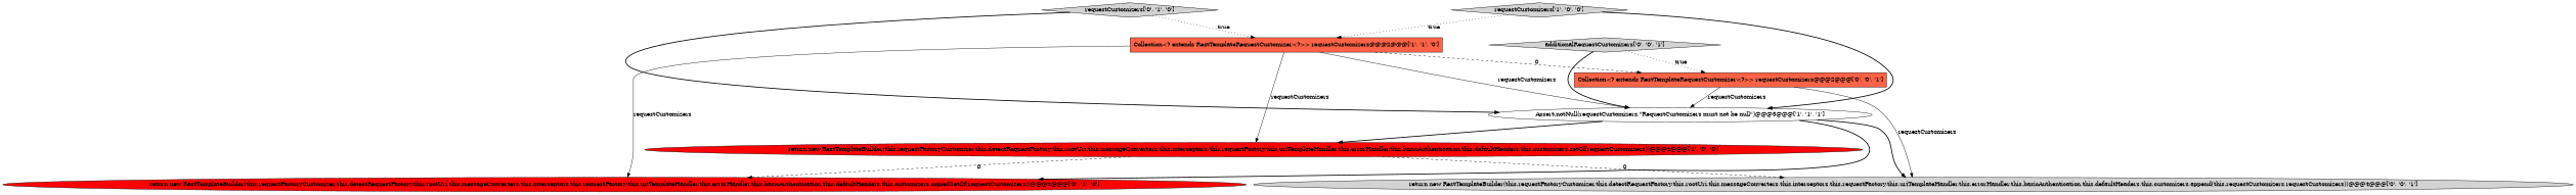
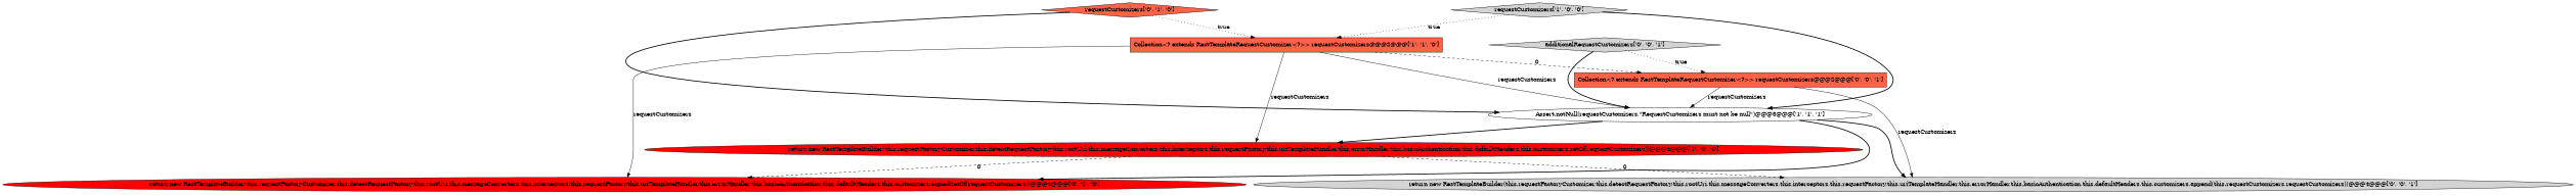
  digraph {
    node [fillcolor=lightgray shape=ellipse style=filled]
    edge [style=bold]
    n1 [fillcolor=tomato label="Collection<? extends RestTemplateRequestCustomizer<?>> requestCustomizers@@@2@@@['1', '1', '0']" shape=box]
    n2 [fillcolor=white label="Assert.notNull(requestCustomizers,\"RequestCustomizers must not be null\")@@@3@@@['1', '1', '1']"]
    n3 [fillcolor=red label="return new RestTemplateBuilder(this.requestFactoryCustomizer,this.detectRequestFactory,this.rootUri,this.messageConverters,this.interceptors,this.requestFactory,this.uriTemplateHandler,this.errorHandler,this.basicAuthentication,this.defaultHeaders,this.customizers,setOf(requestCustomizers))@@@4@@@['1', '0', '0']"]
    n4 [fillcolor=red label="return new RestTemplateBuilder(this.requestFactoryCustomizer,this.detectRequestFactory,this.rootUri,this.messageConverters,this.interceptors,this.requestFactory,this.uriTemplateHandler,this.errorHandler,this.basicAuthentication,this.defaultHeaders,this.customizers,copiedSetOf(requestCustomizers))@@@4@@@['0', '1', '0']"]
    n5 [fillcolor=tomato label="Collection<? extends RestTemplateRequestCustomizer<?>> requestCustomizers@@@2@@@['0', '0', '1']" shape=box]
    n6 [label="additionalRequestCustomizers['0', '0', '1']" shape=diamond]
    n7 [label="return new RestTemplateBuilder(this.requestFactoryCustomizer,this.detectRequestFactory,this.rootUri,this.messageConverters,this.interceptors,this.requestFactory,this.uriTemplateHandler,this.errorHandler,this.basicAuthentication,this.defaultHeaders,this.customizers,append(this.requestCustomizers,requestCustomizers))@@@4@@@['0', '0', '1']"]
-   n8 [label="requestCustomizers['0', '1', '0']" shape=diamond]
+   n8 [fillcolor=tomato label="requestCustomizers['0', '1', '0']" shape=diamond]
    n9 [label="requestCustomizers['1', '0', '0']" shape=diamond]
    n1 -> n2 [label=requestCustomizers style=solid]
    n1 -> n3 [label=requestCustomizers style=solid]
    n1 -> n4 [label=requestCustomizers style=solid]
    n1 -> n5 [label=0 style=dashed]
    n2 -> n3
    n2 -> n4
    n2 -> n7
    n3 -> n4 [label=0 style=dashed]
    n3 -> n7 [label=0 style=dashed]
    n5 -> n2 [label=requestCustomizers style=solid]
    n5 -> n7 [label=requestCustomizers style=solid]
    n6 -> n2
    n6 -> n5 [label=true style=dotted]
    n8 -> n1 [label=true style=dotted]
    n8 -> n2
    n9 -> n1 [label=true style=dotted]
    n9 -> n2
  }
